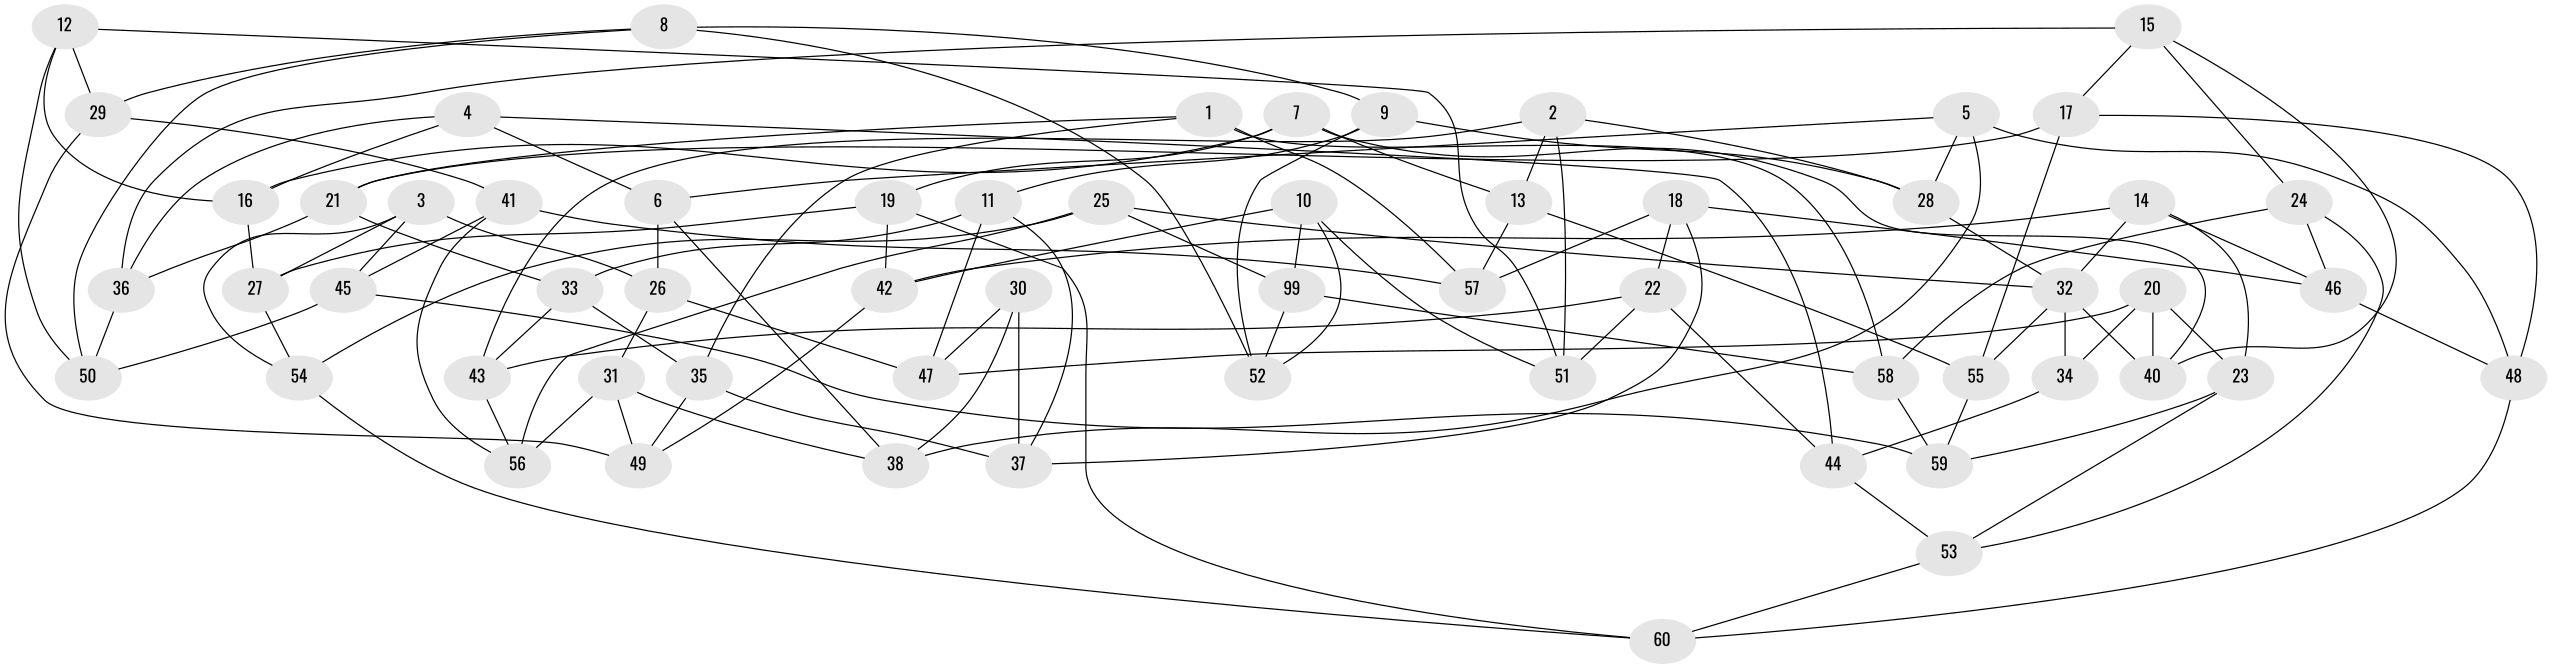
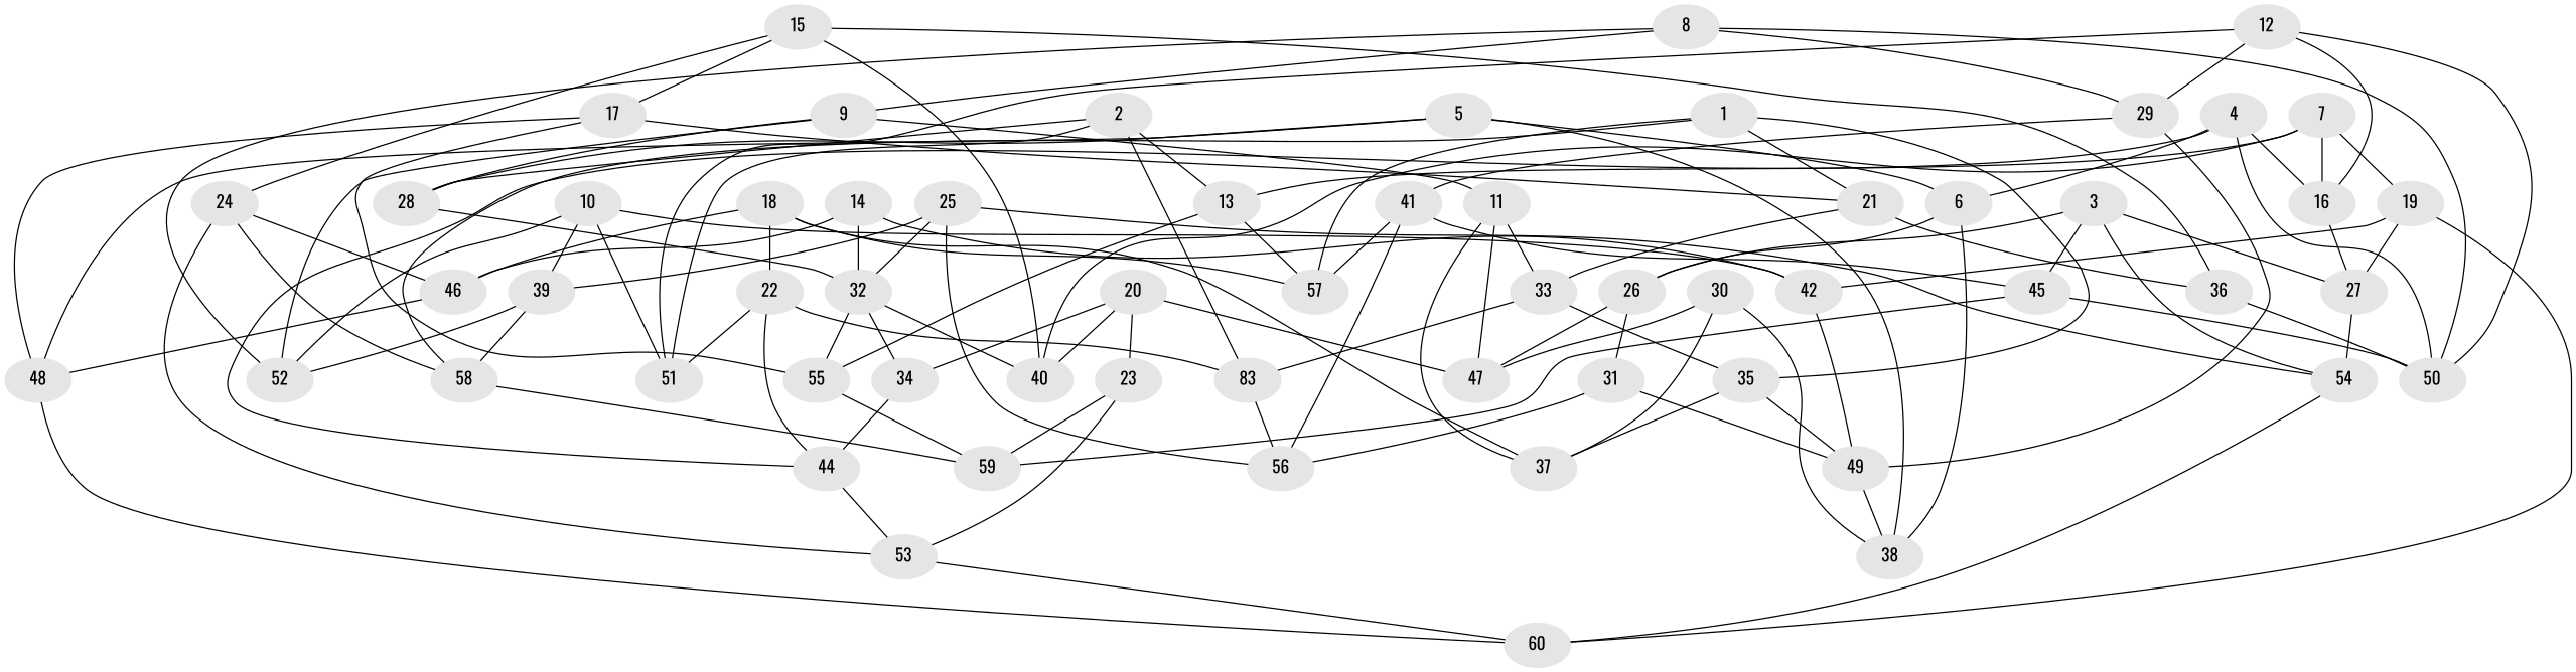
  graph {
    fontname=Oswald
    node [color=gray90 fontname=Oswald style=filled]
    edge [fontname=Oswald]
    1
    21
    35
    57
    58
    36
    33
    37
    49
    59
    2
    13
    28
-   43
+   43 [label=83]
    51
    55
    32
    56
    3
    26
    27
    45
    54
    47
    31
    50
    60
    4
    6
    16
    44
    38
    53
    5
    48
    7
    19
    40
    42
    8
    9
    29
    52
    11
    41
    10
-   39 [label=99]
+   39
    12
    14
    23
    46
    34
    15
    17
    24
    18
    22
    20
    25
    30
    1 -- 21
    1 -- 35
    1 -- 57
    1 -- 58
    21 -- 36
    21 -- 33
    35 -- 37
    35 -- 49
    58 -- 59
    36 -- 50
    33 -- 35
    33 -- 43
    2 -- 13
    2 -- 28
    2 -- 43
    2 -- 51
    13 -- 57
    13 -- 55
    28 -- 32
    43 -- 56
    55 -- 59
    32 -- 55
    32 -- 40
    32 -- 34
    3 -- 26
    3 -- 27
    3 -- 45
    3 -- 54
    26 -- 47
    26 -- 31
    27 -- 54
    45 -- 59
    45 -- 50
    54 -- 60
    31 -- 49
    31 -- 56
-   31 -- 38
-   4 -- 36
+   49 -- 38
+   4 -- 50
    4 -- 6
    4 -- 16
    4 -- 44
    6 -- 26
    6 -- 38
    16 -- 27
    44 -- 53
    53 -- 60
    5 -- 28
    5 -- 6
    5 -- 38
    5 -- 48
    48 -- 60
    7 -- 13
    7 -- 16
    7 -- 19
    7 -- 40
    19 -- 27
    19 -- 60
    19 -- 42
    42 -- 49
    8 -- 50
    8 -- 9
    8 -- 29
    8 -- 52
    9 -- 28
    9 -- 52
    9 -- 11
    29 -- 49
    29 -- 41
    11 -- 33
    11 -- 37
    11 -- 47
    41 -- 57
    41 -- 56
    41 -- 45
    10 -- 51
    10 -- 42
    10 -- 52
    10 -- 39
    39 -- 58
    39 -- 52
    12 -- 51
    12 -- 50
    12 -- 16
    12 -- 29
    14 -- 32
    14 -- 42
-   14 -- 23
    14 -- 46
    23 -- 59
    23 -- 53
    46 -- 48
    34 -- 44
    15 -- 36
    15 -- 40
    15 -- 17
    15 -- 24
    17 -- 21
    17 -- 55
    17 -- 48
    24 -- 58
    24 -- 53
    24 -- 46
    18 -- 57
    18 -- 37
    18 -- 46
    18 -- 22
    22 -- 43
    22 -- 51
    22 -- 44
    20 -- 47
    20 -- 40
    20 -- 23
    20 -- 34
    25 -- 32
    25 -- 56
    25 -- 54
    25 -- 39
    30 -- 37
    30 -- 47
    30 -- 38
  }
